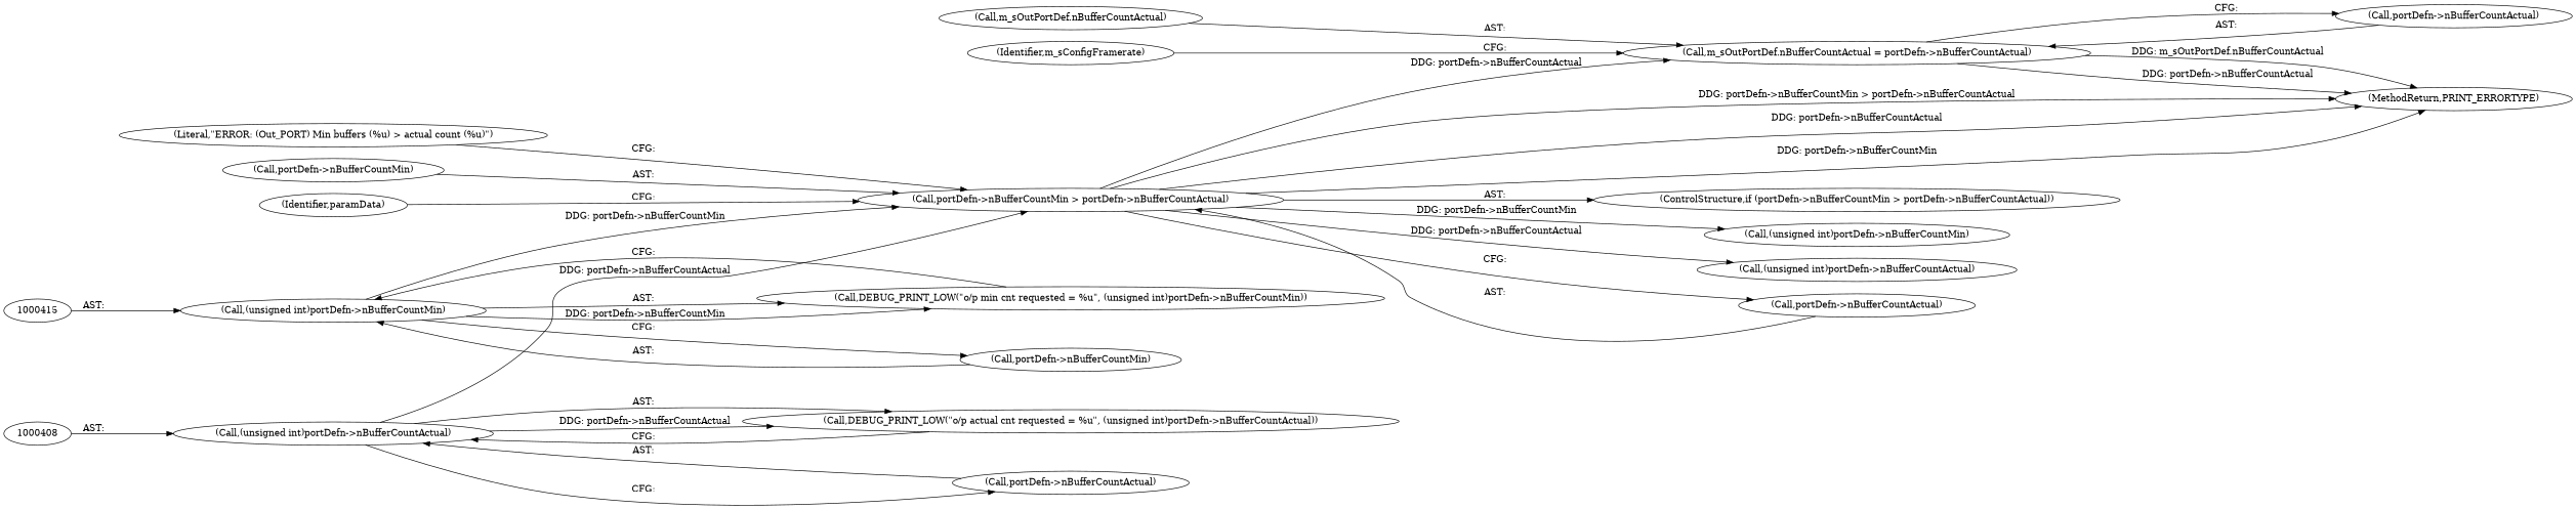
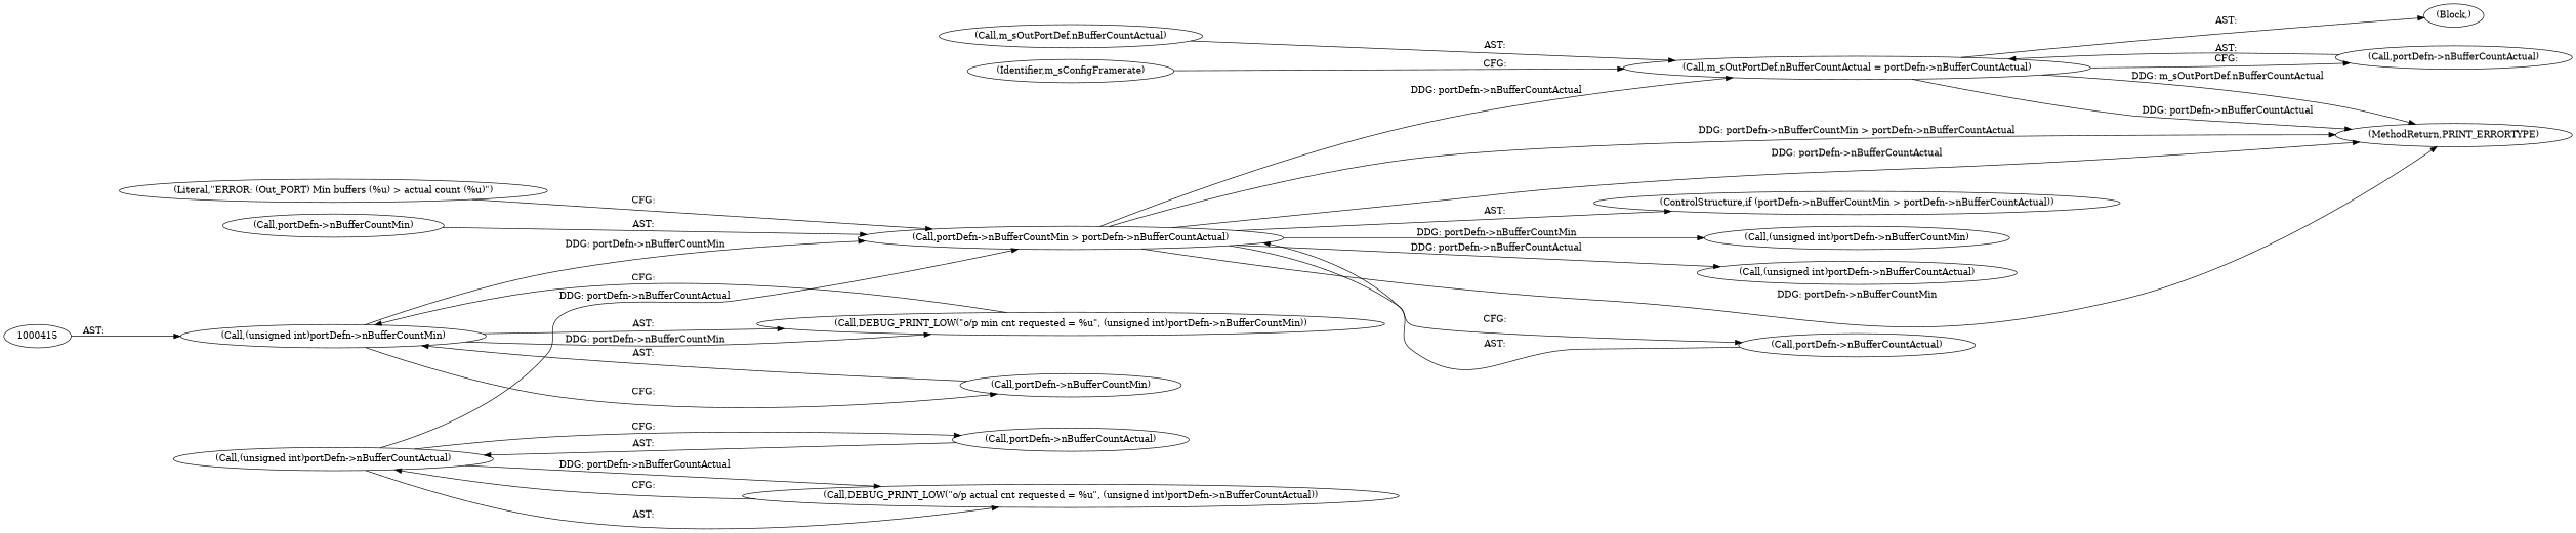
  digraph {
    rankdir=LR
    n1 [label="(Call,m_sOutPortDef.nBufferCountActual = portDefn->nBufferCountActual)"]
    n2 [label="(Call,portDefn->nBufferCountActual)"]
+   n3 [label="(Block,)"]
    n4 [label="(MethodReturn,PRINT_ERRORTYPE)"]
    n5 [label="(Call,portDefn->nBufferCountMin > portDefn->nBufferCountActual)"]
    n6 [label="(ControlStructure,if (portDefn->nBufferCountMin > portDefn->nBufferCountActual))"]
    n7 [label="(Call,(unsigned int)portDefn->nBufferCountMin)"]
    n8 [label="(Call,portDefn->nBufferCountActual)"]
    n9 [label="(Call,(unsigned int)portDefn->nBufferCountActual)"]
    n10 [label="(Call,(unsigned int)portDefn->nBufferCountMin)"]
    n11 [label="(Call,portDefn->nBufferCountMin)"]
    n12 [label="(Call,DEBUG_PRINT_LOW(\"o/p min cnt requested = %u\", (unsigned int)portDefn->nBufferCountMin))"]
    n13 [label="(Call,(unsigned int)portDefn->nBufferCountActual)"]
    n14 [label="(Call,DEBUG_PRINT_LOW(\"o/p actual cnt requested = %u\", (unsigned int)portDefn->nBufferCountActual))"]
    n15 [label="(Call,portDefn->nBufferCountActual)"]
    n16 [label="(Identifier,m_sConfigFramerate)"]
    n17 [label="(Literal,\"ERROR: (Out_PORT) Min buffers (%u) > actual count (%u)\")"]
    n18 [label="(Call,portDefn->nBufferCountMin)"]
-   n19 [label="(Identifier,paramData)"]
    n20 [label="(Call,m_sOutPortDef.nBufferCountActual)"]
    1000415
-   1000408
    n1 -> n2 [label="CFG: "]
+   n1 -> n3 [label="AST: "]
    n1 -> n4 [label="DDG: m_sOutPortDef.nBufferCountActual"]
    n1 -> n4 [label="DDG: portDefn->nBufferCountActual"]
    n2 -> n1 [label="AST: "]
    n5 -> n1 [label="DDG: portDefn->nBufferCountActual"]
    n5 -> n4 [label="DDG: portDefn->nBufferCountMin"]
    n5 -> n4 [label="DDG: portDefn->nBufferCountMin > portDefn->nBufferCountActual"]
    n5 -> n4 [label="DDG: portDefn->nBufferCountActual"]
    n5 -> n6 [label="AST: "]
    n5 -> n7 [label="DDG: portDefn->nBufferCountMin"]
    n5 -> n8 [label="CFG: "]
    n5 -> n9 [label="DDG: portDefn->nBufferCountActual"]
    n8 -> n5 [label="AST: "]
    n10 -> n5 [label="DDG: portDefn->nBufferCountMin"]
    n10 -> n11 [label="CFG: "]
    n10 -> n12 [label="AST: "]
    n10 -> n12 [label="DDG: portDefn->nBufferCountMin"]
    n11 -> n10 [label="AST: "]
    n12 -> n10 [label="CFG: "]
    n13 -> n5 [label="DDG: portDefn->nBufferCountActual"]
    n13 -> n14 [label="AST: "]
    n13 -> n14 [label="DDG: portDefn->nBufferCountActual"]
    n13 -> n15 [label="CFG: "]
    n14 -> n13 [label="CFG: "]
    n15 -> n13 [label="AST: "]
    n16 -> n1 [label="CFG: "]
    n17 -> n5 [label="CFG: "]
    n18 -> n5 [label="AST: "]
-   n19 -> n5 [label="CFG: "]
    n20 -> n1 [label="AST: "]
    1000415 -> n10 [label="AST: "]
-   1000408 -> n13 [label="AST: "]
  }
